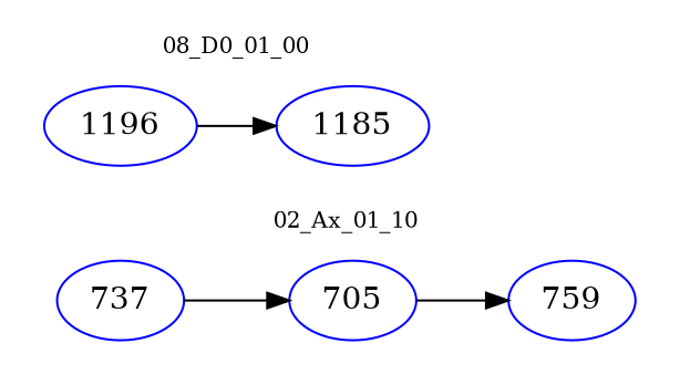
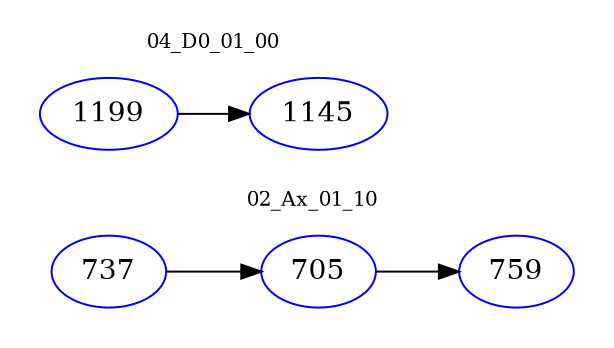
  digraph {
    rankdir=LR
    node [color=blue]
    edge [color=black]
    n1 [label=737]
    n2 [label=705]
    n3 [label=759]
-   n4 [label=1196]
-   n5 [label=1185]
+   n4 [label=1199]
+   n5 [label=1145]
    subgraph cluster_1 {
      color=white
      fontsize=10
      label="02_Ax_01_10"
      n1
      n2
      n3
    }
    subgraph cluster_2 {
      color=white
      fontsize=10
-     label="08_D0_01_00"
+     label="04_D0_01_00"
      n4
      n5
    }
    n1 -> n2
    n2 -> n3
    n4 -> n5
  }
